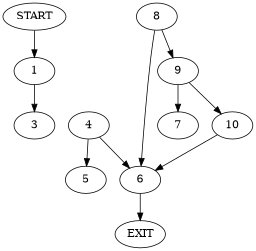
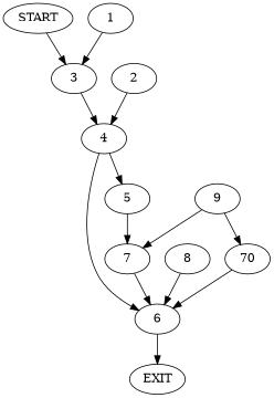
  digraph {
    n1 [label=START]
    1
    3
    n4 [label=EXIT]
+   2
    4
    5
    6
    7
    8
    9
-   10
-   n1 -> 1
+   10 [label=70]
+   n1 -> 3
    1 -> 3
+   3 -> 4
+   2 -> 4
    4 -> 5
    4 -> 6
+   5 -> 7
    6 -> n4
+   7 -> 6
    8 -> 6
-   8 -> 9
    9 -> 7
    9 -> 10
    10 -> 6
  }
